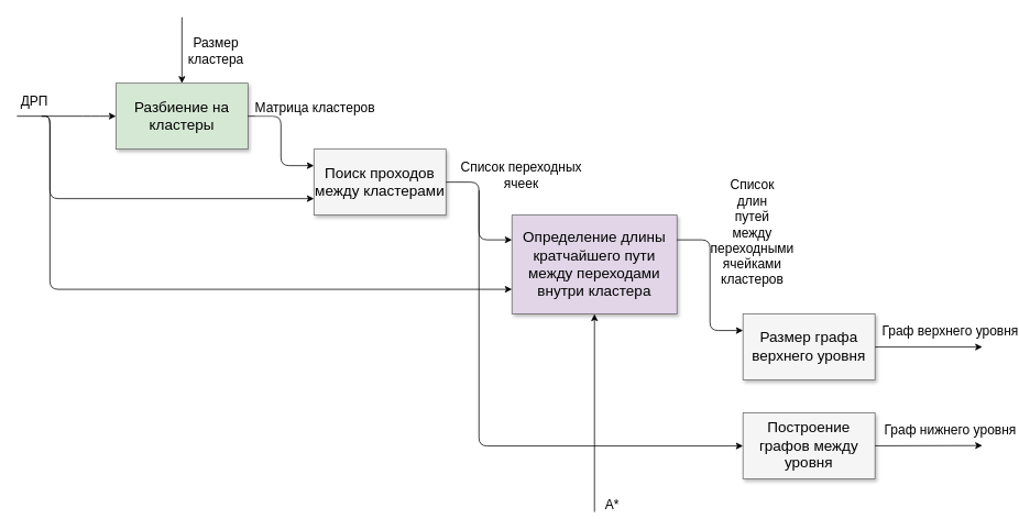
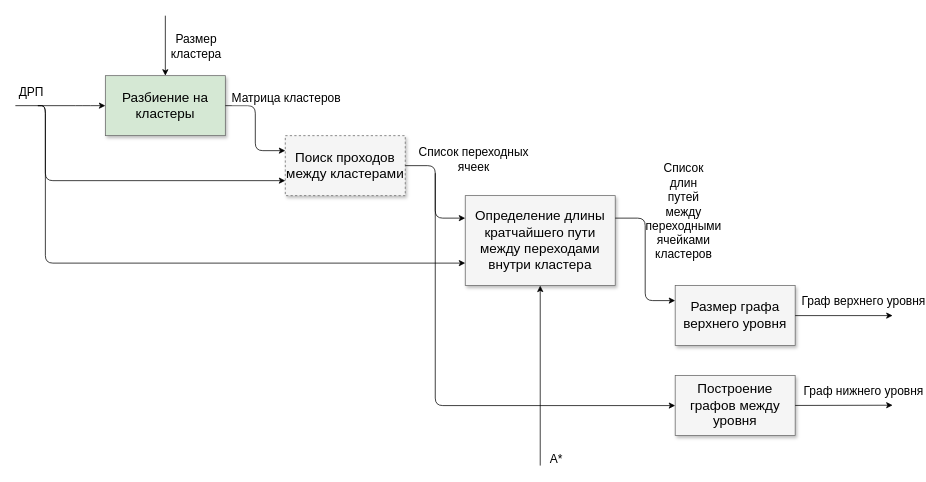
  <mxCell id="0" style=";html=1;" />
  <mxCell id="1" style=";html=1;" parent="0" />
  <mxCell id="2" value="Разбиение на кластеры" style="whiteSpace=wrap;html=1;shadow=1;fontSize=18;fillColor=#d5e8d4;strokeColor=#666666;" parent="1" vertex="1"><mxGeometry x="140" y="100" width="160" height="80" as="geometry" /></mxCell>
  <mxCell id="3" value="" style="endArrow=classic;html=1;entryX=0;entryY=0.5;entryDx=0;entryDy=0;" edge="1" parent="1" target="2"><mxGeometry width="50" height="50" relative="1" as="geometry"><mxPoint x="20" y="140" as="sourcePoint" /><mxPoint x="70" y="100" as="targetPoint" /><Array as="points"><mxPoint x="110" y="140" /></Array></mxGeometry></mxCell>
  <mxCell id="4" value="ДРП" style="edgeLabel;html=1;align=center;verticalAlign=middle;resizable=0;points=[];fontSize=16;" vertex="1" connectable="0" parent="3"><mxGeometry x="0.167" y="3" relative="1" as="geometry"><mxPoint x="-50" y="-17" as="offset" /></mxGeometry></mxCell>
  <mxCell id="5" value="" style="endArrow=classic;html=1;entryX=0.5;entryY=0;entryDx=0;entryDy=0;" edge="1" parent="1" target="2"><mxGeometry width="50" height="50" relative="1" as="geometry"><mxPoint x="220" y="20" as="sourcePoint" /><mxPoint x="240" y="280" as="targetPoint" /></mxGeometry></mxCell>
  <mxCell id="6" value="&lt;div style=&quot;font-size: 16px;&quot;&gt;Размер &lt;br style=&quot;font-size: 16px;&quot;&gt;&lt;/div&gt;&lt;div style=&quot;font-size: 16px;&quot;&gt;кластера&lt;/div&gt;" style="edgeLabel;html=1;align=center;verticalAlign=middle;resizable=0;points=[];rotation=0;fontSize=16;" vertex="1" connectable="0" parent="5"><mxGeometry x="-0.625" y="2" relative="1" as="geometry"><mxPoint x="38" y="25" as="offset" /></mxGeometry></mxCell>
  <mxCell id="7" value="" style="endArrow=classic;html=1;exitX=1;exitY=0.5;exitDx=0;exitDy=0;entryX=0;entryY=0.25;entryDx=0;entryDy=0;" edge="1" parent="1" source="2" target="9"><mxGeometry width="50" height="50" relative="1" as="geometry"><mxPoint x="470" y="330" as="sourcePoint" /><mxPoint x="420" y="220" as="targetPoint" /><Array as="points"><mxPoint x="340" y="140" /><mxPoint x="340" y="200" /><mxPoint x="380" y="200" /></Array></mxGeometry></mxCell>
  <mxCell id="8" value="Матрица кластеров" style="edgeLabel;html=1;align=center;verticalAlign=middle;resizable=0;points=[];fontSize=16;" vertex="1" connectable="0" parent="7"><mxGeometry x="-0.2" y="-17" relative="1" as="geometry"><mxPoint x="57" y="-27" as="offset" /></mxGeometry></mxCell>
- <mxCell id="9" value="Поиск проходов между кластерами" style="whiteSpace=wrap;html=1;shadow=1;fontSize=18;fillColor=#f5f5f5;strokeColor=#666666;" vertex="1" parent="1"><mxGeometry x="380" y="180" width="160" height="80" as="geometry" /></mxCell>
+ <mxCell id="9" value="Поиск проходов между кластерами" style="whiteSpace=wrap;html=1;shadow=1;fontSize=18;fillColor=#f5f5f5;strokeColor=#666666;dashed=1;" vertex="1" parent="1"><mxGeometry x="380" y="180" width="160" height="80" as="geometry" /></mxCell>
  <mxCell id="10" value="" style="endArrow=classic;html=1;entryX=0;entryY=0.75;entryDx=0;entryDy=0;" edge="1" parent="1" target="9"><mxGeometry width="50" height="50" relative="1" as="geometry"><mxPoint x="50" y="140" as="sourcePoint" /><mxPoint x="520" y="280" as="targetPoint" /><Array as="points"><mxPoint x="60" y="140" /><mxPoint x="60" y="240" /></Array></mxGeometry></mxCell>
  <mxCell id="11" value="" style="endArrow=classic;html=1;exitX=1;exitY=0.5;exitDx=0;exitDy=0;entryX=0;entryY=0.25;entryDx=0;entryDy=0;" edge="1" parent="1" source="9" target="13"><mxGeometry width="50" height="50" relative="1" as="geometry"><mxPoint x="580" y="200" as="sourcePoint" /><mxPoint x="660" y="220" as="targetPoint" /><Array as="points"><mxPoint x="580" y="220" /><mxPoint x="580" y="290" /></Array></mxGeometry></mxCell>
  <mxCell id="12" value="&lt;div style=&quot;font-size: 16px;&quot;&gt;Список переходных &lt;br style=&quot;font-size: 16px;&quot;&gt;&lt;/div&gt;&lt;div style=&quot;font-size: 16px;&quot;&gt;ячеек&lt;/div&gt;" style="edgeLabel;html=1;align=center;verticalAlign=middle;resizable=0;points=[];labelBackgroundColor=none;fontSize=16;" vertex="1" connectable="0" parent="11"><mxGeometry x="0.4" y="1" relative="1" as="geometry"><mxPoint x="49" y="-75" as="offset" /></mxGeometry></mxCell>
- <mxCell id="13" value="Определение длины кратчайшего пути между переходами внутри кластера" style="whiteSpace=wrap;html=1;shadow=1;fontSize=18;fillColor=#e1d5e7;strokeColor=#666666;" vertex="1" parent="1"><mxGeometry x="620" y="260" width="200" height="120" as="geometry" /></mxCell>
+ <mxCell id="13" value="Определение длины кратчайшего пути между переходами внутри кластера" style="whiteSpace=wrap;html=1;shadow=1;fontSize=18;fillColor=#f5f5f5;strokeColor=#666666;" vertex="1" parent="1"><mxGeometry x="620" y="260" width="200" height="120" as="geometry" /></mxCell>
  <mxCell id="14" value="" style="endArrow=classic;html=1;entryX=0;entryY=0.75;entryDx=0;entryDy=0;" edge="1" parent="1" target="13"><mxGeometry width="50" height="50" relative="1" as="geometry"><mxPoint x="50" y="140" as="sourcePoint" /><mxPoint x="520" y="280" as="targetPoint" /><Array as="points"><mxPoint x="60" y="140" /><mxPoint x="60" y="350" /></Array></mxGeometry></mxCell>
  <mxCell id="15" value="" style="endArrow=classic;html=1;entryX=0.5;entryY=1;entryDx=0;entryDy=0;" edge="1" parent="1" target="13"><mxGeometry width="50" height="50" relative="1" as="geometry"><mxPoint x="720" y="620" as="sourcePoint" /><mxPoint x="740" y="420" as="targetPoint" /></mxGeometry></mxCell>
  <mxCell id="16" value="A*" style="edgeLabel;html=1;align=center;verticalAlign=middle;resizable=0;points=[];fontSize=16;" vertex="1" connectable="0" parent="15"><mxGeometry x="0.375" y="-1" relative="1" as="geometry"><mxPoint x="19" y="155" as="offset" /></mxGeometry></mxCell>
  <mxCell id="17" value="Размер графа верхнего уровня" style="whiteSpace=wrap;html=1;shadow=1;fontSize=18;fillColor=#f5f5f5;strokeColor=#666666;" vertex="1" parent="1"><mxGeometry x="900" y="380" width="160" height="80" as="geometry" /></mxCell>
  <mxCell id="18" value="" style="endArrow=classic;html=1;exitX=1;exitY=0.25;exitDx=0;exitDy=0;entryX=0;entryY=0.25;entryDx=0;entryDy=0;" edge="1" parent="1" source="13" target="17"><mxGeometry width="50" height="50" relative="1" as="geometry"><mxPoint x="820" y="300" as="sourcePoint" /><mxPoint x="900" y="370" as="targetPoint" /><Array as="points"><mxPoint x="860" y="290" /><mxPoint x="860" y="400" /></Array></mxGeometry></mxCell>
  <mxCell id="19" value="&lt;div style=&quot;font-size: 16px;&quot;&gt;Список &lt;br style=&quot;font-size: 16px;&quot;&gt;&lt;/div&gt;&lt;div style=&quot;font-size: 16px;&quot;&gt;длин &lt;br style=&quot;font-size: 16px;&quot;&gt;&lt;/div&gt;&lt;div style=&quot;font-size: 16px;&quot;&gt;путей &lt;br style=&quot;font-size: 16px;&quot;&gt;&lt;/div&gt;&lt;div style=&quot;font-size: 16px;&quot;&gt;между &lt;br style=&quot;font-size: 16px;&quot;&gt;&lt;/div&gt;&lt;div style=&quot;font-size: 16px;&quot;&gt;переходными &lt;br style=&quot;font-size: 16px;&quot;&gt;&lt;/div&gt;&lt;div style=&quot;font-size: 16px;&quot;&gt;ячейками &lt;br style=&quot;font-size: 16px;&quot;&gt;&lt;/div&gt;&lt;div style=&quot;font-size: 16px;&quot;&gt;кластеров&lt;/div&gt;" style="edgeLabel;html=1;align=center;verticalAlign=middle;resizable=0;points=[];labelBackgroundColor=none;fontSize=16;" vertex="1" connectable="0" parent="18"><mxGeometry x="0.4" y="1" relative="1" as="geometry"><mxPoint x="49" y="-103" as="offset" /></mxGeometry></mxCell>
  <mxCell id="20" value="Построение графов между уровня" style="whiteSpace=wrap;html=1;shadow=1;fontSize=18;fillColor=#f5f5f5;strokeColor=#666666;" vertex="1" parent="1"><mxGeometry x="900" y="500" width="160" height="80" as="geometry" /></mxCell>
  <mxCell id="21" value="" style="endArrow=classic;html=1;entryX=0;entryY=0.5;entryDx=0;entryDy=0;" edge="1" parent="1" target="20"><mxGeometry width="50" height="50" relative="1" as="geometry"><mxPoint x="580" y="230" as="sourcePoint" /><mxPoint x="630" y="540" as="targetPoint" /><Array as="points"><mxPoint x="580" y="230" /><mxPoint x="580" y="540" /></Array></mxGeometry></mxCell>
  <mxCell id="22" value="" style="endArrow=classic;html=1;exitX=1;exitY=0.5;exitDx=0;exitDy=0;" edge="1" parent="1" source="17"><mxGeometry width="50" height="50" relative="1" as="geometry"><mxPoint x="1090" y="420" as="sourcePoint" /><mxPoint x="1190" y="420" as="targetPoint" /></mxGeometry></mxCell>
  <mxCell id="23" value="Граф верхнего уровня" style="edgeLabel;html=1;align=center;verticalAlign=middle;resizable=0;points=[];fontSize=16;" vertex="1" connectable="0" parent="22"><mxGeometry x="0.4" y="2" relative="1" as="geometry"><mxPoint x="-1" y="-18" as="offset" /></mxGeometry></mxCell>
  <mxCell id="24" value="" style="endArrow=classic;html=1;" edge="1" parent="1" source="20"><mxGeometry width="50" height="50" relative="1" as="geometry"><mxPoint x="1060" y="539.5" as="sourcePoint" /><mxPoint x="1190" y="539.5" as="targetPoint" /></mxGeometry></mxCell>
  <mxCell id="25" value="Граф нижнего уровня" style="edgeLabel;html=1;align=center;verticalAlign=middle;resizable=0;points=[];fontSize=16;" vertex="1" connectable="0" parent="24"><mxGeometry x="0.4" y="2" relative="1" as="geometry"><mxPoint x="-0.99" y="-18" as="offset" /></mxGeometry></mxCell>
